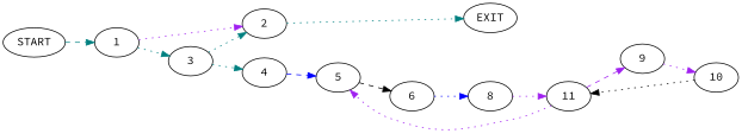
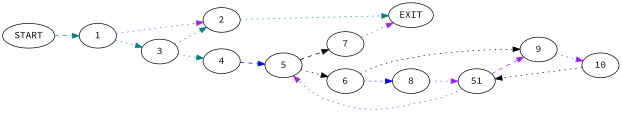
  digraph {
    fontname="Source Code Pro"
    rankdir=LR
    node [fontname="Source Code Pro"]
    edge [color=purple fontname="Source Code Pro" style=dotted]
    n1 [label=START]
    1
    2
    3
    n5 [label=EXIT]
    4
    5
    6
+   7
    8
    9
-   11
+   11 [label=51]
    10
    n1 -> 1 [color=teal style=dashed]
    1 -> 2
    1 -> 3 [color=teal]
    2 -> n5 [color=teal]
    3 -> 2 [color=teal]
    3 -> 4 [color=teal]
    4 -> 5 [color=blue style=dashed]
-   5 -> 6 [color=black style=dashed]
+   5 -> 6 [color=black]
+   5 -> 7 [color=black style=dashed]
    6 -> 8 [color=blue]
+   6 -> 9 [color=black]
+   7 -> n5
    8 -> 11
    9 -> 10
    11 -> 5
    11 -> 9 [style=dashed]
    10 -> 11 [color=black]
  }
